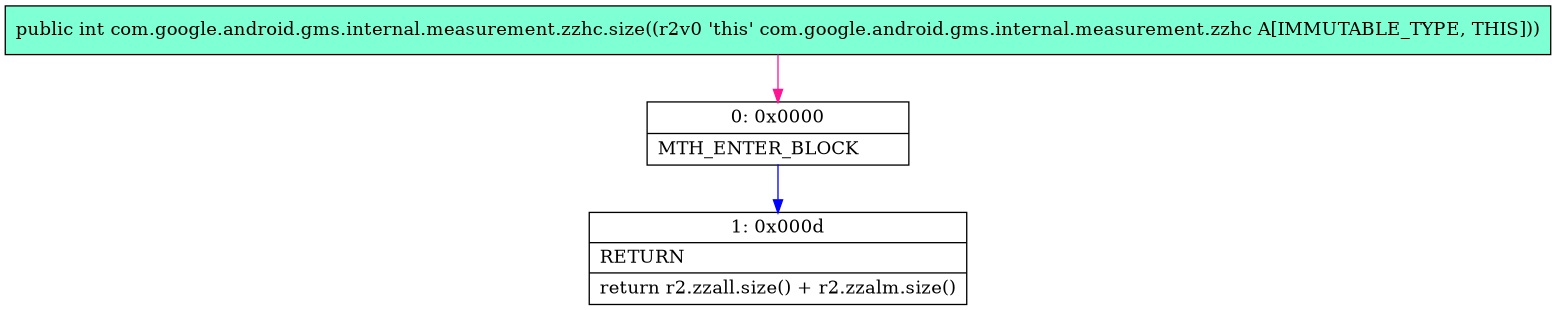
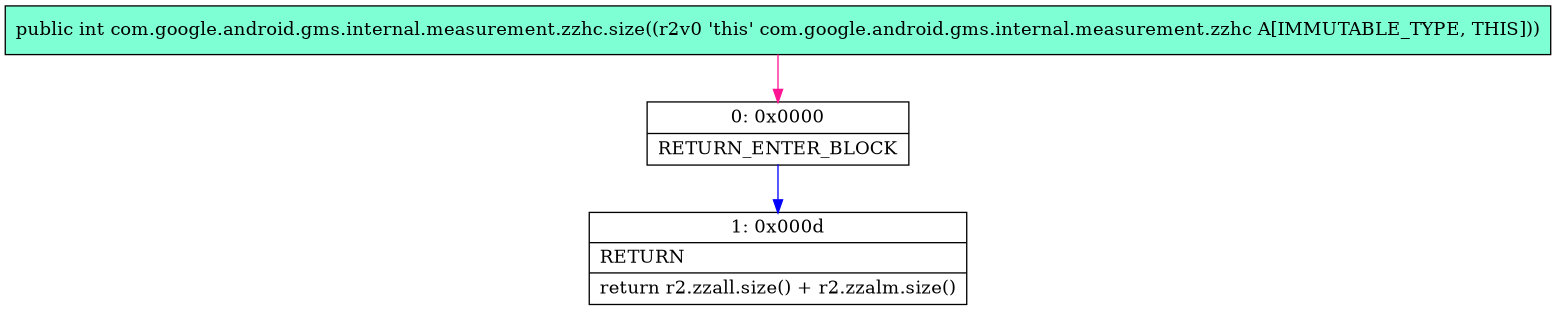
  digraph {
    node [shape=record style=filled fillcolor=white]
-   n1 [label="{0\:\ 0x0000|MTH_ENTER_BLOCK\l}"]
+   n1 [label="{0\:\ 0x0000|RETURN_ENTER_BLOCK\l}"]
    n2 [label="{1\:\ 0x000d|RETURN\l|return r2.zzall.size() + r2.zzalm.size()\l}"]
    n3 [label="{public int com.google.android.gms.internal.measurement.zzhc.size((r2v0 'this' com.google.android.gms.internal.measurement.zzhc A[IMMUTABLE_TYPE, THIS])) }" fillcolor=aquamarine]
    n1 -> n2 [color=blue]
    n3 -> n1 [color=deeppink]
  }
